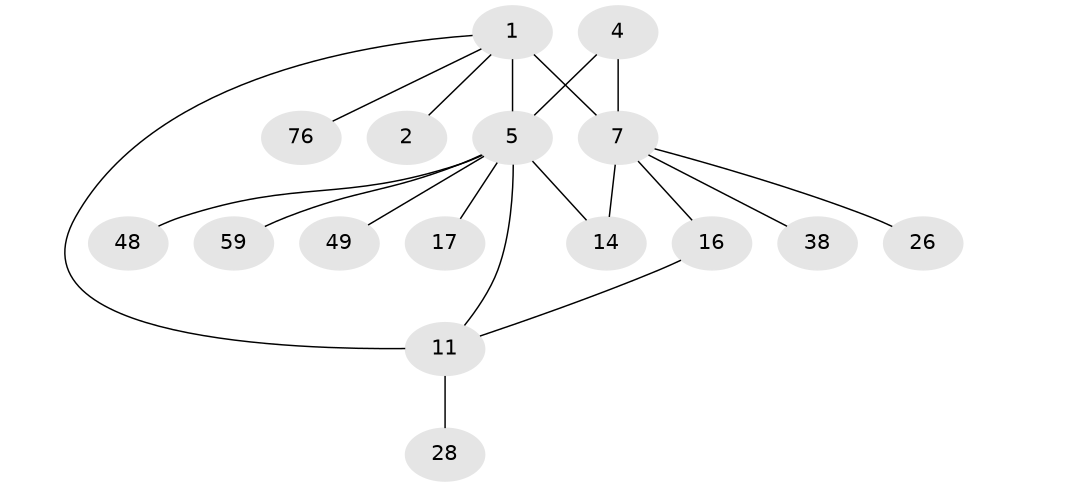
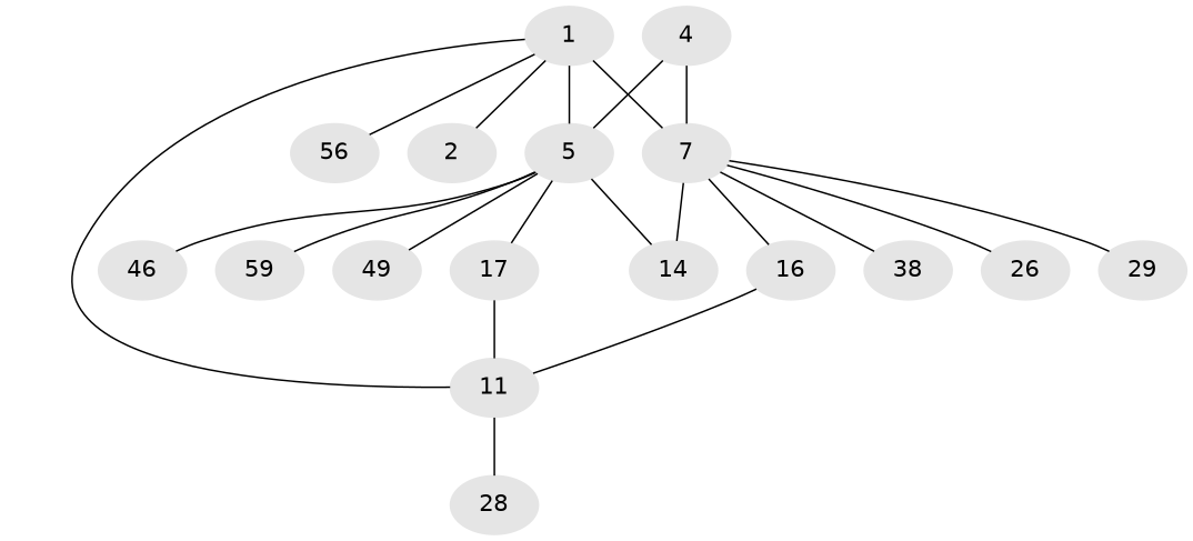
  graph {
    fontname="DejaVu Sans"
    node [color=gray90 fontname="DejaVu Sans" style=filled]
    edge [fontname="DejaVu Sans"]
    1 [super="+10+27+51+55+33"]
    2 [super="+3+25+30+42+20+37"]
    5 [super="+13+6+45+21"]
    7 [super="+34+8+9"]
    11 [super="+40+18+12+60"]
-   56 [label=76]
+   56
    14 [super="+15+35+19"]
    17
    n9 [label=49]
-   48
+   48 [label=46]
    59
    16 [super="+43+31"]
    26
+   29
    38
    28
    4
    1 -- 2 [weight=2]
    1 -- 5 [weight=4]
    1 -- 7 [weight=3]
    1 -- 11 [weight=2]
    1 -- 56
-   5 -- 11
+   17 -- 11
    5 -- 14 [weight=2]
    5 -- 17
    5 -- n9
    5 -- 48
    5 -- 59
    7 -- 14
    7 -- 16
    7 -- 26
+   7 -- 29
    7 -- 38
    11 -- 28
    16 -- 11
    4 -- 5 [weight=2]
    4 -- 7
  }
